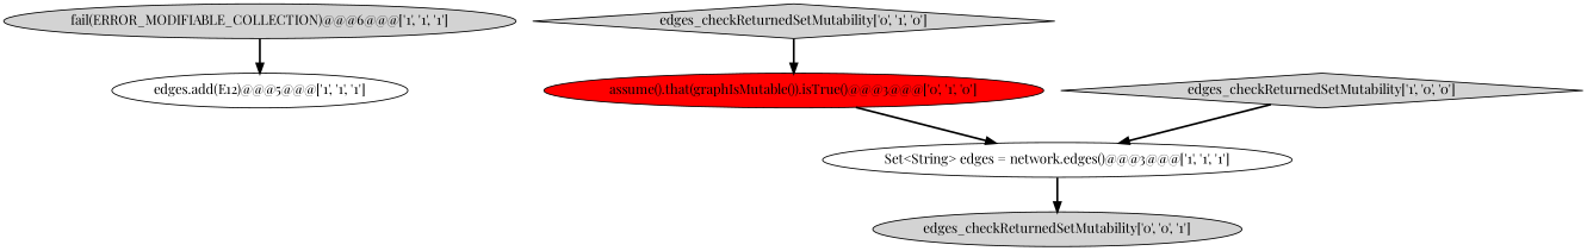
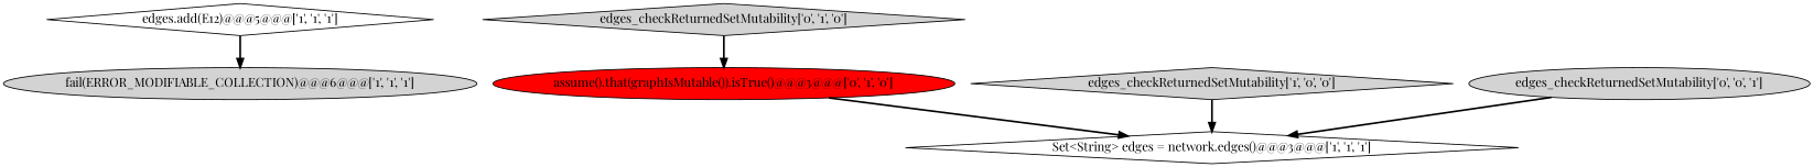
  digraph {
    fontname="Playfair Display"
    node [fillcolor=lightgray fontname="Playfair Display" shape=ellipse style=filled]
    edge [fontname="Playfair Display" style=bold]
-   n1 [fillcolor=white label="edges.add(E12)@@@5@@@['1', '1', '1']"]
+   n1 [fillcolor=white label="edges.add(E12)@@@5@@@['1', '1', '1']" shape=diamond]
    n2 [label="fail(ERROR_MODIFIABLE_COLLECTION)@@@6@@@['1', '1', '1']"]
    n3 [label="edges_checkReturnedSetMutability['0', '1', '0']" shape=diamond]
    n4 [fillcolor=red label="assume().that(graphIsMutable()).isTrue()@@@3@@@['0', '1', '0']"]
-   n5 [fillcolor=white label="Set<String> edges = network.edges()@@@3@@@['1', '1', '1']"]
+   n5 [fillcolor=white label="Set<String> edges = network.edges()@@@3@@@['1', '1', '1']" shape=diamond]
    n6 [label="edges_checkReturnedSetMutability['1', '0', '0']" shape=diamond]
    n7 [label="edges_checkReturnedSetMutability['0', '0', '1']"]
-   n2 -> n1
+   n1 -> n2
    n3 -> n4
    n4 -> n5
    n6 -> n5
-   n5 -> n7
+   n7 -> n5
  }
